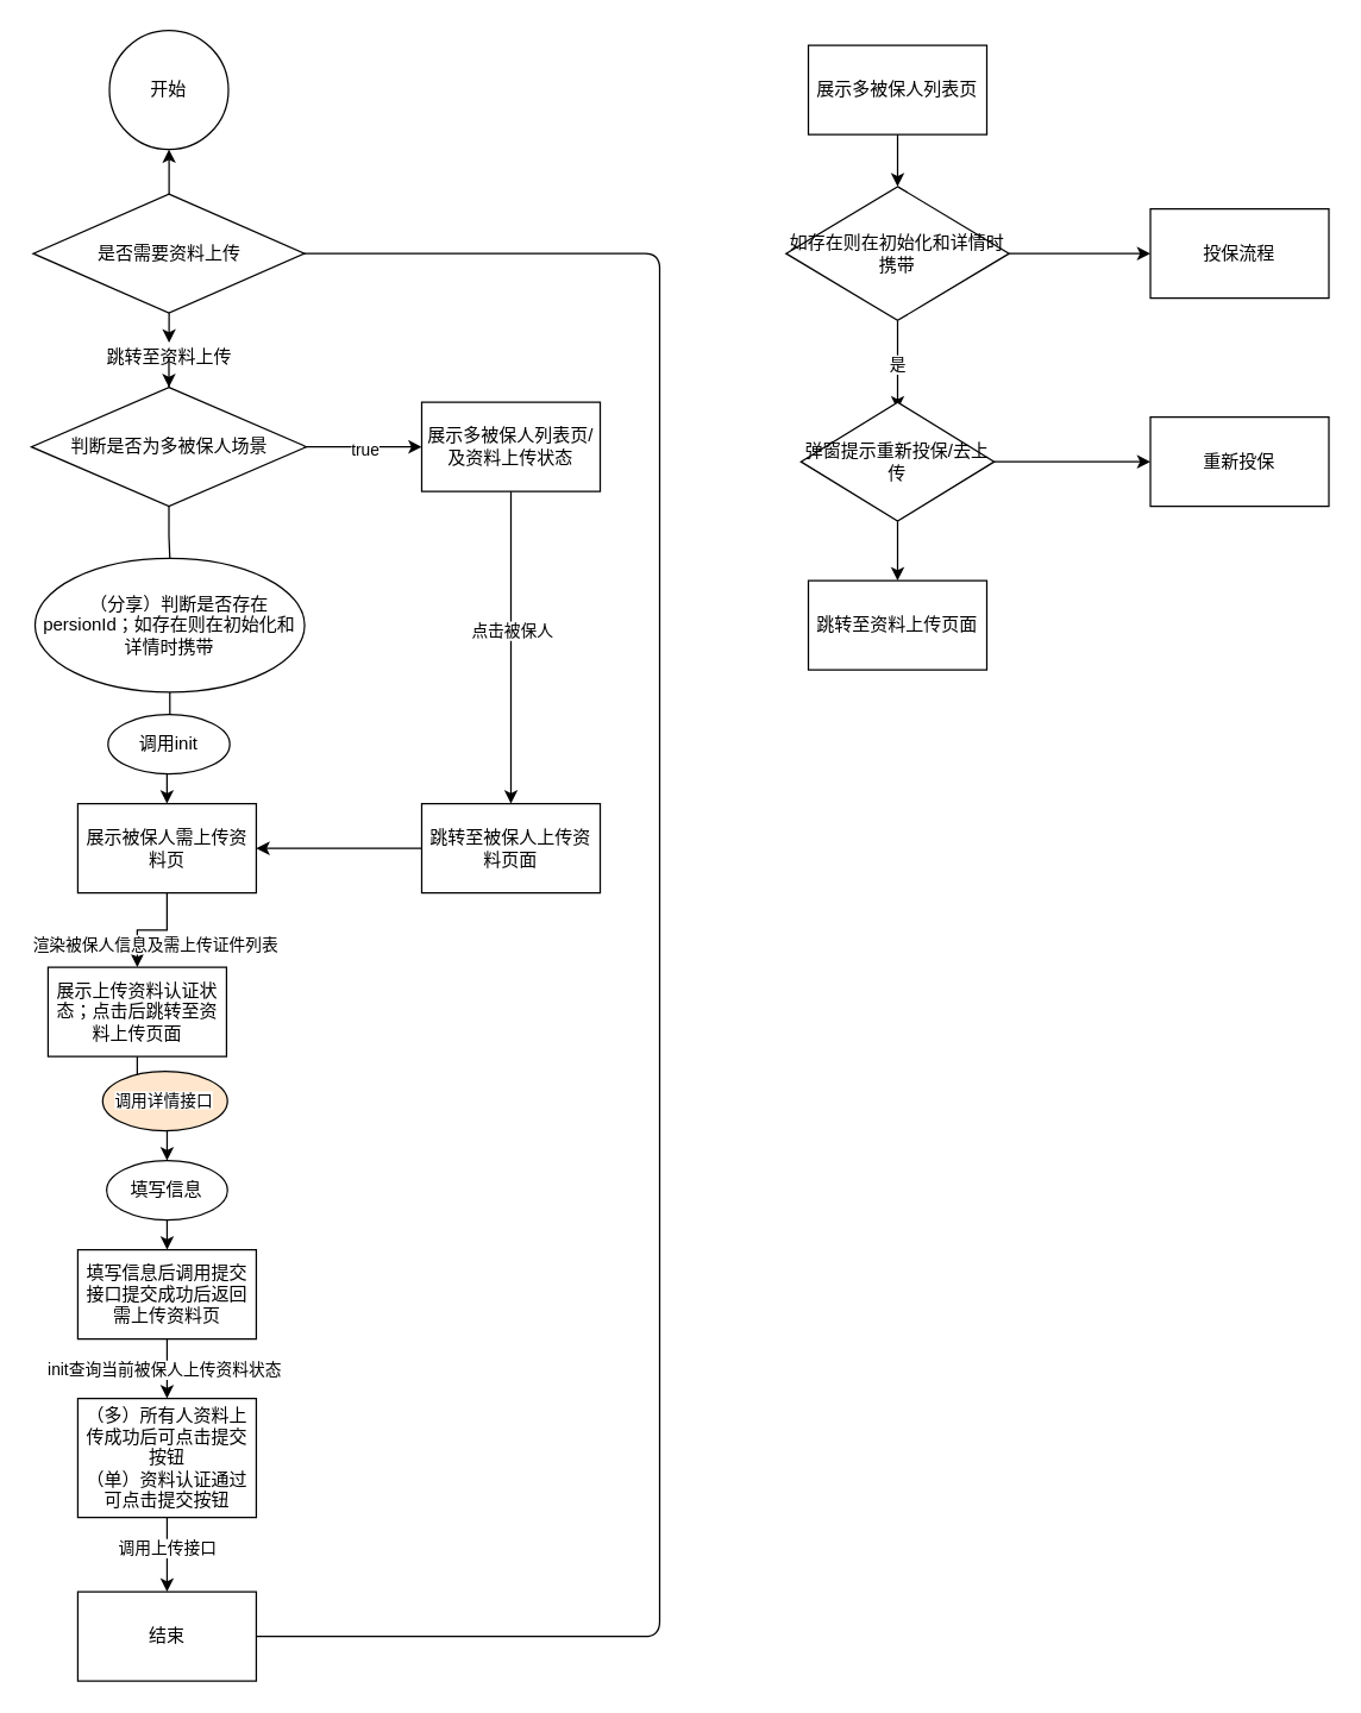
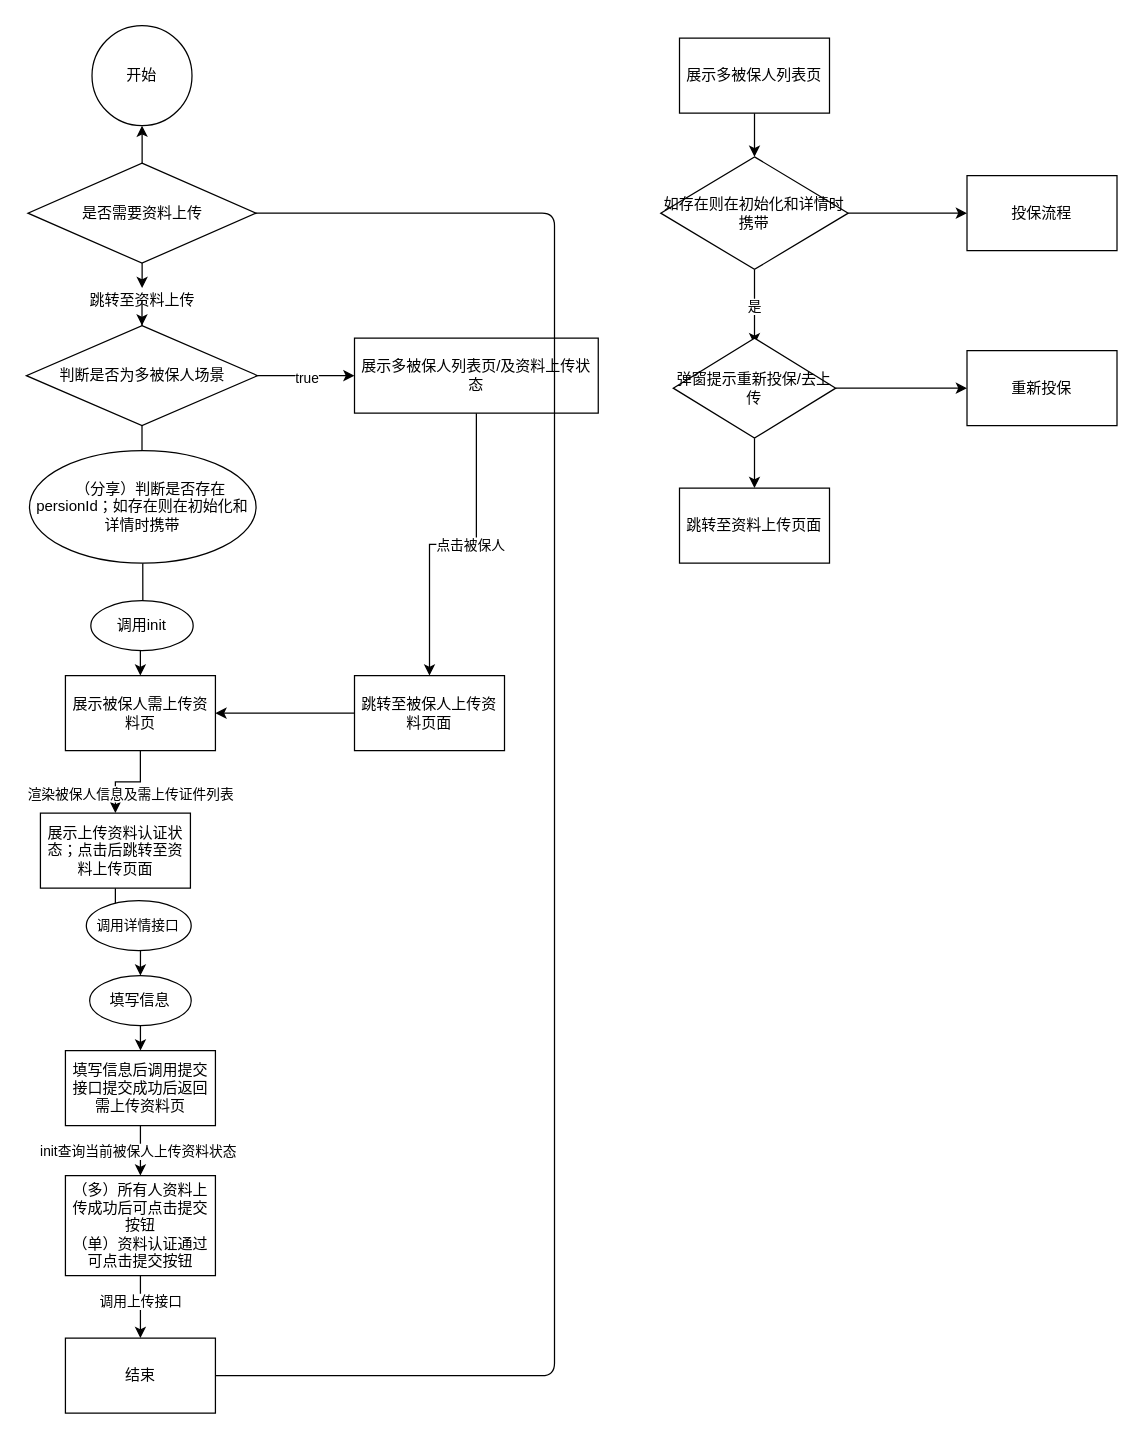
  <mxCell id="0" />
  <mxCell id="1" parent="0" />
  <mxCell id="2" value="开始" style="ellipse;whiteSpace=wrap;html=1;aspect=fixed;" vertex="1" parent="1"><mxGeometry x="73" y="20" width="80" height="80" as="geometry" /></mxCell>
  <mxCell id="3" value="" style="edgeStyle=orthogonalEdgeStyle;rounded=0;orthogonalLoop=1;jettySize=auto;html=1;" edge="1" parent="1" source="5" target="2"><mxGeometry relative="1" as="geometry" /></mxCell>
  <mxCell id="4" value="" style="edgeStyle=orthogonalEdgeStyle;rounded=0;orthogonalLoop=1;jettySize=auto;html=1;" edge="1" parent="1" source="5"><mxGeometry relative="1" as="geometry"><mxPoint x="113" y="230" as="targetPoint" /></mxGeometry></mxCell>
  <mxCell id="5" value="是否需要资料上传" style="rhombus;whiteSpace=wrap;html=1;" vertex="1" parent="1"><mxGeometry x="21.75" y="130" width="182.5" height="80" as="geometry" /></mxCell>
  <mxCell id="6" value="结束" style="rounded=0;whiteSpace=wrap;html=1;" vertex="1" parent="1"><mxGeometry x="51.74" y="1070" width="120" height="60" as="geometry" /></mxCell>
  <mxCell id="7" value="" style="edgeStyle=orthogonalEdgeStyle;rounded=0;orthogonalLoop=1;jettySize=auto;html=1;" edge="1" parent="1" source="8" target="12"><mxGeometry relative="1" as="geometry" /></mxCell>
  <mxCell id="8" value="跳转至资料上传" style="text;html=1;align=center;verticalAlign=middle;resizable=0;points=[];autosize=1;strokeColor=none;fillColor=none;" vertex="1" parent="1"><mxGeometry x="63" y="230" width="100" height="20" as="geometry" /></mxCell>
  <mxCell id="9" value="" style="edgeStyle=orthogonalEdgeStyle;rounded=0;orthogonalLoop=1;jettySize=auto;html=1;" edge="1" parent="1" source="12" target="15"><mxGeometry relative="1" as="geometry" /></mxCell>
  <mxCell id="10" value="true" style="edgeLabel;html=1;align=center;verticalAlign=middle;resizable=0;points=[];" vertex="1" connectable="0" parent="9"><mxGeometry x="-0.032" y="-1" relative="1" as="geometry"><mxPoint x="1" as="offset" /></mxGeometry></mxCell>
  <mxCell id="11" value="" style="edgeStyle=orthogonalEdgeStyle;rounded=0;orthogonalLoop=1;jettySize=auto;html=1;startArrow=none;" edge="1" parent="1" source="43" target="18"><mxGeometry relative="1" as="geometry" /></mxCell>
  <mxCell id="12" value="判断是否为多被保人场景" style="rhombus;whiteSpace=wrap;html=1;" vertex="1" parent="1"><mxGeometry x="20.5" y="260" width="185" height="80" as="geometry" /></mxCell>
  <mxCell id="13" value="" style="edgeStyle=orthogonalEdgeStyle;rounded=0;orthogonalLoop=1;jettySize=auto;html=1;" edge="1" parent="1" source="15" target="20"><mxGeometry relative="1" as="geometry" /></mxCell>
  <mxCell id="14" value="点击被保人" style="edgeLabel;html=1;align=center;verticalAlign=middle;resizable=0;points=[];" vertex="1" connectable="0" parent="13"><mxGeometry x="-0.114" relative="1" as="geometry"><mxPoint as="offset" /></mxGeometry></mxCell>
- <mxCell id="15" value="展示多被保人列表页/及资料上传状态" style="rounded=0;whiteSpace=wrap;html=1;" vertex="1" parent="1"><mxGeometry x="283" y="270" width="120" height="60" as="geometry" /></mxCell>
+ <mxCell id="15" value="展示多被保人列表页/及资料上传状态" style="rounded=0;whiteSpace=wrap;html=1;" vertex="1" parent="1"><mxGeometry x="283" y="270" width="195" height="60" as="geometry" /></mxCell>
  <mxCell id="16" value="" style="edgeStyle=orthogonalEdgeStyle;rounded=0;orthogonalLoop=1;jettySize=auto;html=1;entryX=0.5;entryY=0;entryDx=0;entryDy=0;" edge="1" parent="1" source="18" target="22"><mxGeometry relative="1" as="geometry"><mxPoint x="111.75" y="620" as="targetPoint" /></mxGeometry></mxCell>
  <mxCell id="17" value="渲染被保人信息及需上传证件列表&lt;br&gt;" style="edgeLabel;html=1;align=center;verticalAlign=middle;resizable=0;points=[];" vertex="1" connectable="0" parent="16"><mxGeometry x="-0.089" y="1" relative="1" as="geometry"><mxPoint x="-1" y="8" as="offset" /></mxGeometry></mxCell>
  <mxCell id="18" value="展示被保人需上传资料页&lt;br&gt;" style="whiteSpace=wrap;html=1;" vertex="1" parent="1"><mxGeometry x="51.74" y="540" width="120" height="60" as="geometry" /></mxCell>
  <mxCell id="19" value="" style="edgeStyle=orthogonalEdgeStyle;rounded=0;orthogonalLoop=1;jettySize=auto;html=1;" edge="1" parent="1" source="20" target="18"><mxGeometry relative="1" as="geometry" /></mxCell>
  <mxCell id="20" value="跳转至被保人上传资料页面" style="whiteSpace=wrap;html=1;rounded=0;" vertex="1" parent="1"><mxGeometry x="283" y="540" width="120" height="60" as="geometry" /></mxCell>
  <mxCell id="21" value="" style="edgeStyle=orthogonalEdgeStyle;rounded=0;orthogonalLoop=1;jettySize=auto;html=1;" edge="1" parent="1" source="22" target="24"><mxGeometry relative="1" as="geometry" /></mxCell>
  <mxCell id="22" value="展示上传资料认证状态；点击后跳转至资料上传页面" style="rounded=0;whiteSpace=wrap;html=1;" vertex="1" parent="1"><mxGeometry x="31.74" y="650" width="120" height="60" as="geometry" /></mxCell>
  <mxCell id="23" value="" style="edgeStyle=orthogonalEdgeStyle;rounded=0;orthogonalLoop=1;jettySize=auto;html=1;" edge="1" parent="1" source="24" target="27"><mxGeometry relative="1" as="geometry" /></mxCell>
  <mxCell id="24" value="填写信息" style="ellipse;whiteSpace=wrap;html=1;rounded=0;" vertex="1" parent="1"><mxGeometry x="71.12" y="780" width="81.25" height="40" as="geometry" /></mxCell>
  <mxCell id="25" value="" style="edgeStyle=orthogonalEdgeStyle;rounded=0;orthogonalLoop=1;jettySize=auto;html=1;" edge="1" parent="1" source="27" target="30"><mxGeometry relative="1" as="geometry" /></mxCell>
  <mxCell id="26" value="init查询当前被保人上传资料状态&lt;br&gt;" style="edgeLabel;html=1;align=center;verticalAlign=middle;resizable=0;points=[];" vertex="1" connectable="0" parent="25"><mxGeometry x="-0.003" y="-2" relative="1" as="geometry"><mxPoint as="offset" /></mxGeometry></mxCell>
  <mxCell id="27" value="填写信息后调用提交接口提交成功后返回需上传资料页&lt;br&gt;" style="rounded=0;whiteSpace=wrap;html=1;" vertex="1" parent="1"><mxGeometry x="51.74" y="840" width="120" height="60" as="geometry" /></mxCell>
  <mxCell id="28" value="" style="edgeStyle=orthogonalEdgeStyle;rounded=0;orthogonalLoop=1;jettySize=auto;html=1;" edge="1" parent="1" source="30" target="6"><mxGeometry relative="1" as="geometry" /></mxCell>
  <mxCell id="29" value="调用上传接口&lt;br&gt;" style="edgeLabel;html=1;align=center;verticalAlign=middle;resizable=0;points=[];" vertex="1" connectable="0" parent="28"><mxGeometry x="-0.202" relative="1" as="geometry"><mxPoint as="offset" /></mxGeometry></mxCell>
  <mxCell id="30" value="（多）所有人资料上传成功后可点击提交按钮&lt;br&gt;（单）资料认证通过可点击提交按钮" style="rounded=0;whiteSpace=wrap;html=1;" vertex="1" parent="1"><mxGeometry x="51.74" y="940" width="120" height="80" as="geometry" /></mxCell>
  <mxCell id="31" value="" style="endArrow=none;html=1;exitX=1;exitY=0.5;exitDx=0;exitDy=0;entryX=1;entryY=0.5;entryDx=0;entryDy=0;" edge="1" parent="1" source="5" target="6"><mxGeometry width="50" height="50" relative="1" as="geometry"><mxPoint x="243" y="400" as="sourcePoint" /><mxPoint x="293" y="350" as="targetPoint" /><Array as="points"><mxPoint x="443" y="170" /><mxPoint x="443" y="1040" /><mxPoint x="443" y="1100" /></Array></mxGeometry></mxCell>
  <mxCell id="32" value="" style="edgeStyle=orthogonalEdgeStyle;rounded=0;orthogonalLoop=1;jettySize=auto;html=1;" edge="1" parent="1" source="33" target="36"><mxGeometry relative="1" as="geometry" /></mxCell>
  <mxCell id="33" value="展示多被保人列表页" style="rounded=0;whiteSpace=wrap;html=1;" vertex="1" parent="1"><mxGeometry x="543" y="30" width="120" height="60" as="geometry" /></mxCell>
  <mxCell id="34" value="是&lt;br&gt;" style="edgeStyle=orthogonalEdgeStyle;rounded=0;orthogonalLoop=1;jettySize=auto;html=1;" edge="1" parent="1" source="36"><mxGeometry relative="1" as="geometry"><mxPoint x="603" y="275" as="targetPoint" /></mxGeometry></mxCell>
  <mxCell id="35" value="" style="edgeStyle=orthogonalEdgeStyle;rounded=0;orthogonalLoop=1;jettySize=auto;html=1;" edge="1" parent="1" source="36" target="37"><mxGeometry relative="1" as="geometry" /></mxCell>
  <mxCell id="36" value="如存在则在初始化和详情时携带" style="rhombus;whiteSpace=wrap;html=1;" vertex="1" parent="1"><mxGeometry x="528" y="125" width="150" height="90" as="geometry" /></mxCell>
  <mxCell id="37" value="投保流程" style="whiteSpace=wrap;html=1;" vertex="1" parent="1"><mxGeometry x="773" y="140" width="120" height="60" as="geometry" /></mxCell>
  <mxCell id="38" value="" style="edgeStyle=orthogonalEdgeStyle;rounded=0;orthogonalLoop=1;jettySize=auto;html=1;" edge="1" parent="1" source="40" target="41"><mxGeometry relative="1" as="geometry" /></mxCell>
  <mxCell id="39" value="" style="edgeStyle=orthogonalEdgeStyle;rounded=0;orthogonalLoop=1;jettySize=auto;html=1;" edge="1" parent="1" source="40" target="42"><mxGeometry relative="1" as="geometry" /></mxCell>
  <mxCell id="40" value="&lt;span&gt;弹窗提示重新投保/去上传&lt;/span&gt;" style="rhombus;whiteSpace=wrap;html=1;" vertex="1" parent="1"><mxGeometry x="538" y="270" width="130" height="80" as="geometry" /></mxCell>
  <mxCell id="41" value="跳转至资料上传页面" style="whiteSpace=wrap;html=1;" vertex="1" parent="1"><mxGeometry x="543" y="390" width="120" height="60" as="geometry" /></mxCell>
  <mxCell id="42" value="重新投保&lt;br&gt;" style="whiteSpace=wrap;html=1;" vertex="1" parent="1"><mxGeometry x="773" y="280" width="120" height="60" as="geometry" /></mxCell>
- <mxCell id="43" value="&amp;nbsp; &amp;nbsp; （分享）判断是否存在persionId；如存在则在初始化和详情时携带" style="ellipse;whiteSpace=wrap;html=1;" vertex="1" parent="1"><mxGeometry x="22.99" y="375" width="181.26" height="90" as="geometry" /></mxCell>
+ <mxCell id="43" value="&amp;nbsp; &amp;nbsp; （分享）判断是否存在persionId；如存在则在初始化和详情时携带" style="ellipse;whiteSpace=wrap;html=1;" vertex="1" parent="1"><mxGeometry x="22.99" y="360" width="181.26" height="90" as="geometry" /></mxCell>
  <mxCell id="44" value="" style="edgeStyle=orthogonalEdgeStyle;rounded=0;orthogonalLoop=1;jettySize=auto;html=1;endArrow=none;" edge="1" parent="1" source="12" target="43"><mxGeometry relative="1" as="geometry"><mxPoint x="108.647" y="339.997" as="sourcePoint" /><mxPoint x="110.529" y="490" as="targetPoint" /></mxGeometry></mxCell>
  <mxCell id="45" value="调用init&lt;br&gt;" style="ellipse;whiteSpace=wrap;html=1;" vertex="1" parent="1"><mxGeometry x="72.06" y="480" width="81.88" height="40" as="geometry" /></mxCell>
- <mxCell id="46" value="&lt;span style=&quot;font-size: 11px ; background-color: rgb(255 , 255 , 255)&quot;&gt;调用详情接口&lt;/span&gt;" style="ellipse;whiteSpace=wrap;html=1;fillColor=#ffe6cc;" vertex="1" parent="1"><mxGeometry x="68.46" y="720" width="83.91" height="40" as="geometry" /></mxCell>
+ <mxCell id="46" value="&lt;span style=&quot;font-size: 11px ; background-color: rgb(255 , 255 , 255)&quot;&gt;调用详情接口&lt;/span&gt;" style="ellipse;whiteSpace=wrap;html=1;" vertex="1" parent="1"><mxGeometry x="68.46" y="720" width="83.91" height="40" as="geometry" /></mxCell>
